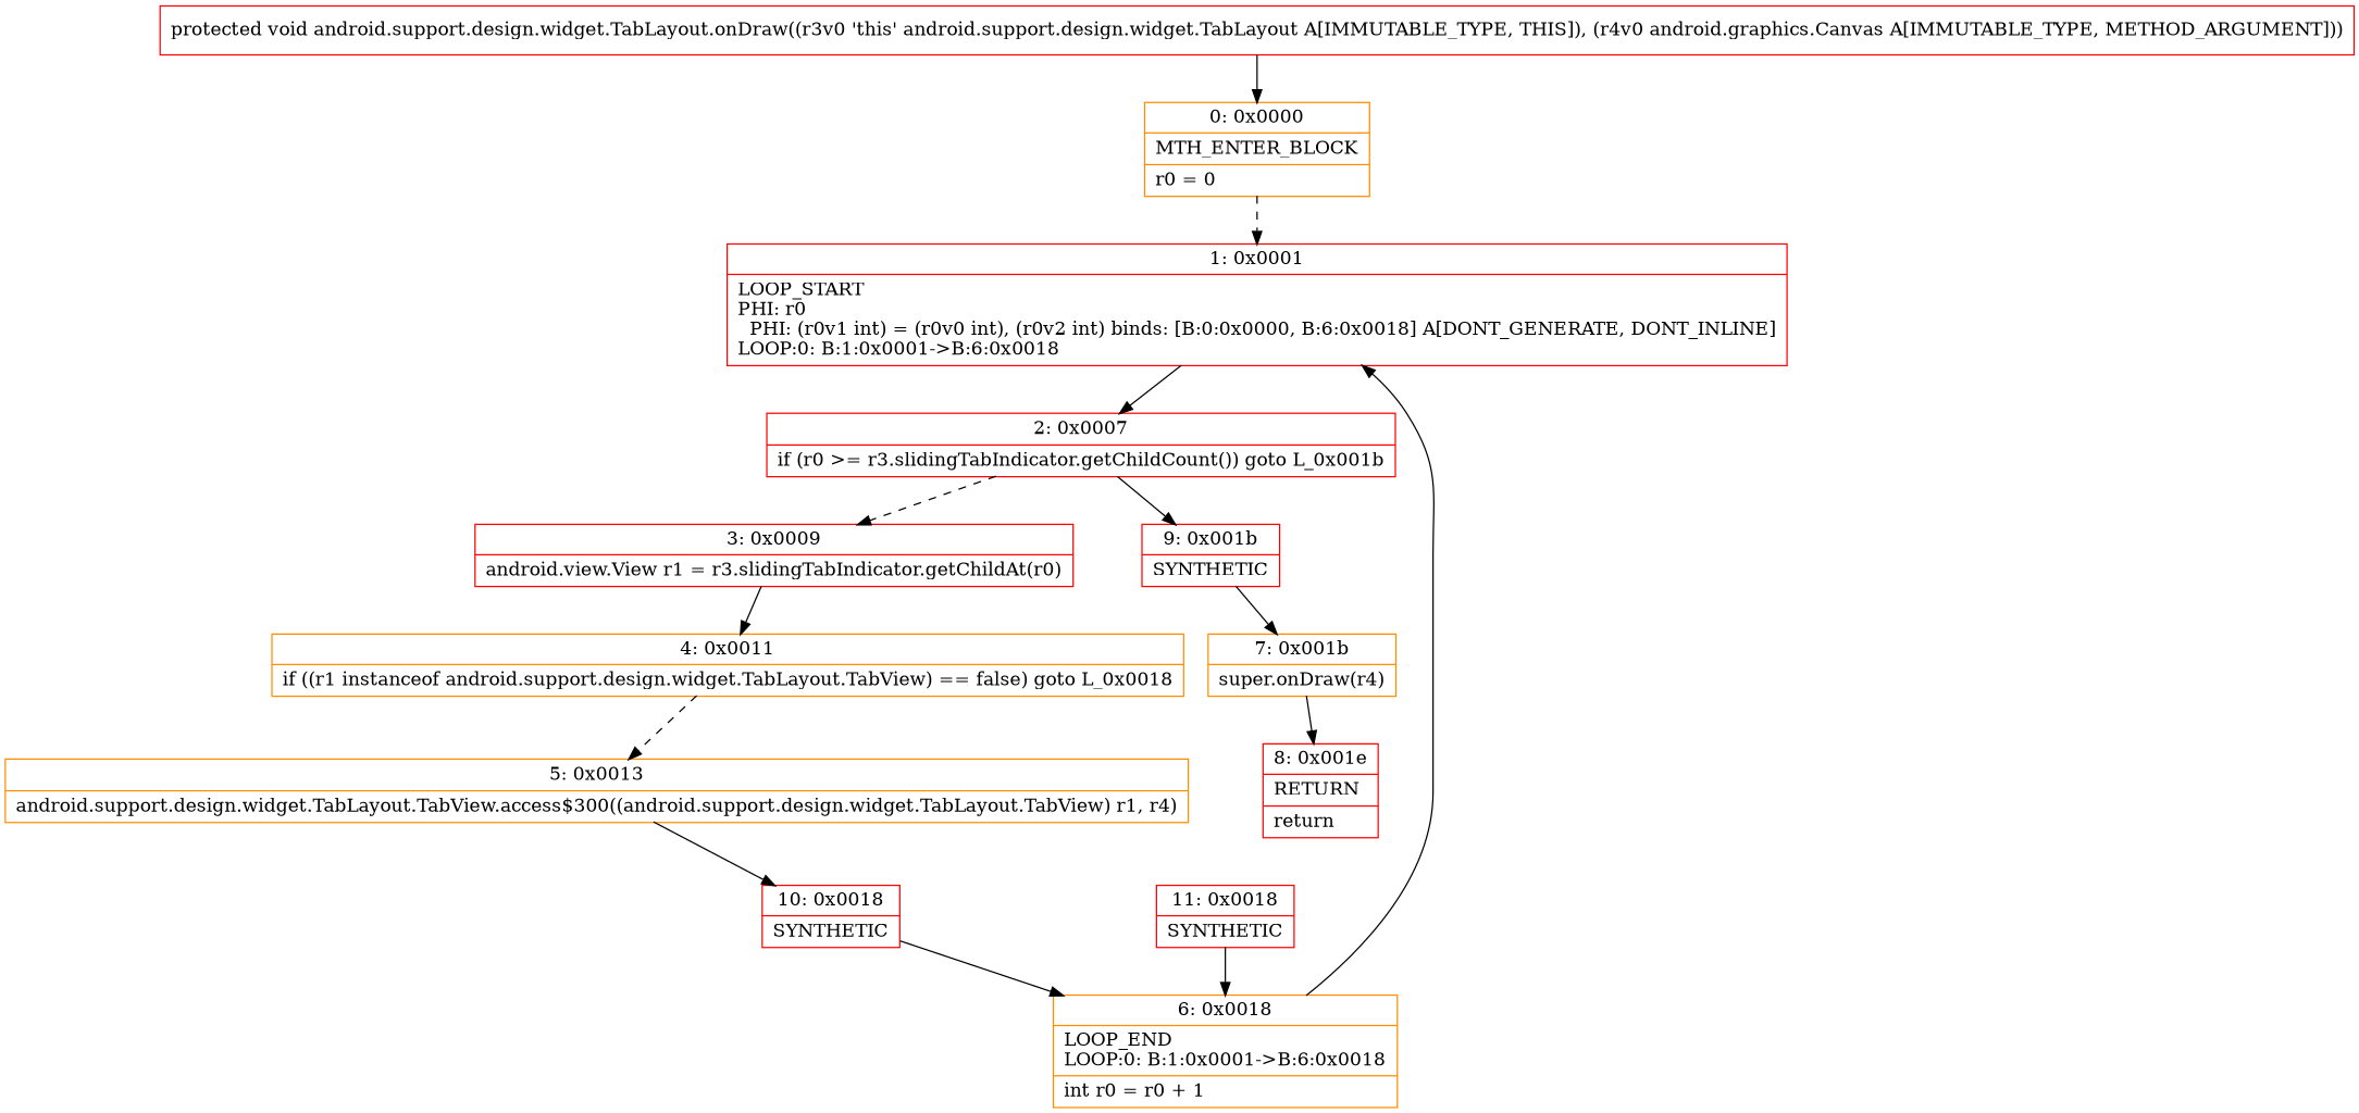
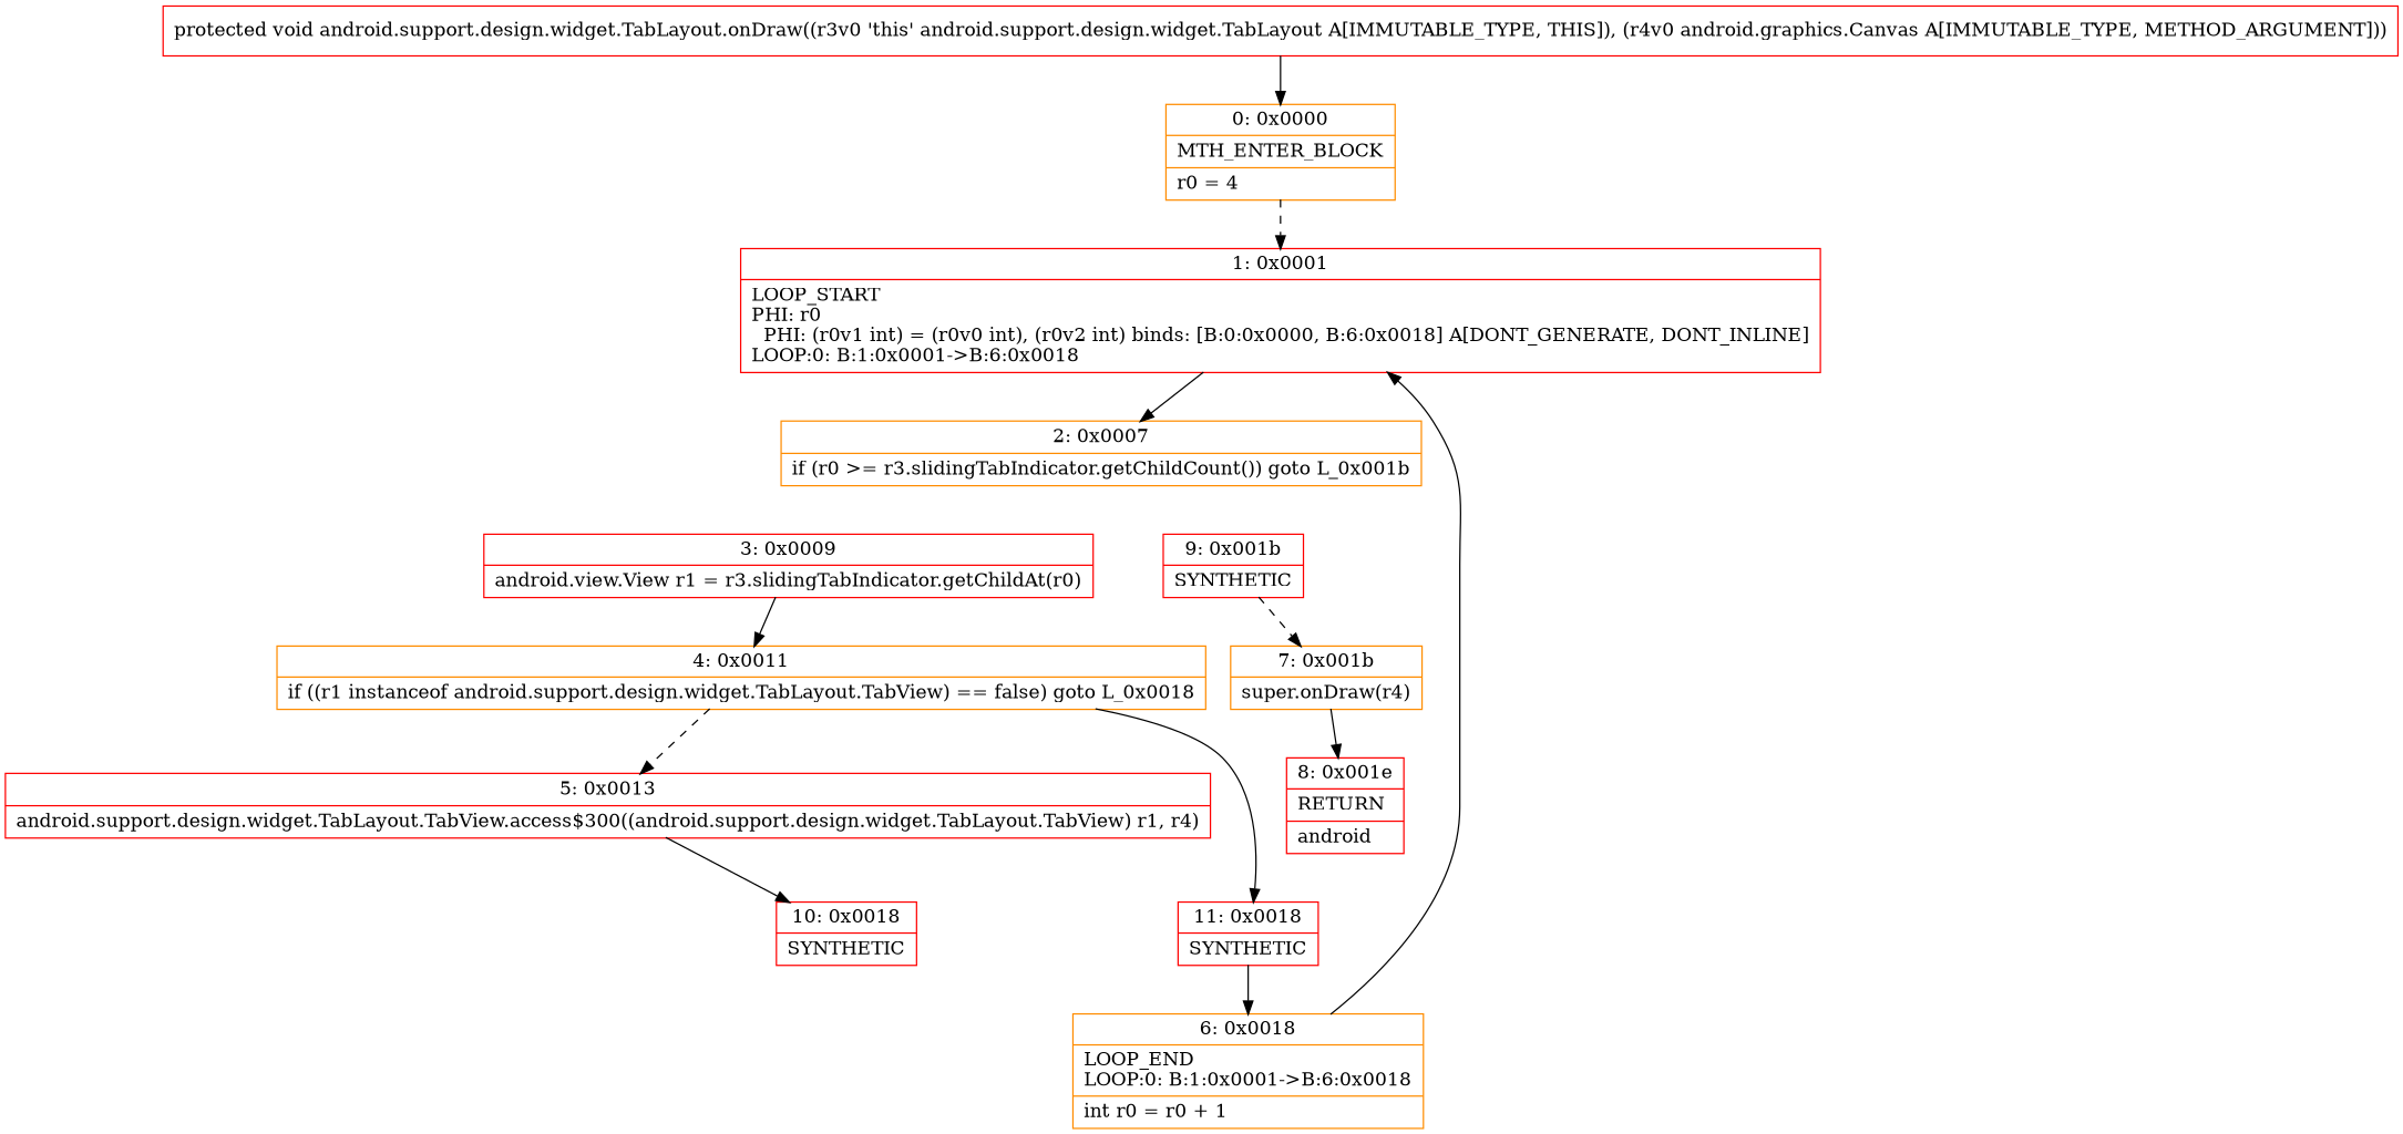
  digraph {
    node [color=red shape=record]
-   n1 [color=darkorange label="{0\:\ 0x0000|MTH_ENTER_BLOCK\l|r0 = 0\l}"]
+   n1 [color=darkorange label="{0\:\ 0x0000|MTH_ENTER_BLOCK\l|r0 = 4\l}"]
    n2 [label="{1\:\ 0x0001|LOOP_START\lPHI: r0 \l  PHI: (r0v1 int) = (r0v0 int), (r0v2 int) binds: [B:0:0x0000, B:6:0x0018] A[DONT_GENERATE, DONT_INLINE]\lLOOP:0: B:1:0x0001\-\>B:6:0x0018\l}"]
-   n3 [label="{2\:\ 0x0007|if (r0 \>= r3.slidingTabIndicator.getChildCount()) goto L_0x001b\l}"]
+   n3 [color=darkorange label="{2\:\ 0x0007|if (r0 \>= r3.slidingTabIndicator.getChildCount()) goto L_0x001b\l}"]
    n4 [label="{3\:\ 0x0009|android.view.View r1 = r3.slidingTabIndicator.getChildAt(r0)\l}"]
    n5 [label="{9\:\ 0x001b|SYNTHETIC\l}"]
    n6 [color=darkorange label="{4\:\ 0x0011|if ((r1 instanceof android.support.design.widget.TabLayout.TabView) == false) goto L_0x0018\l}"]
    n7 [color=darkorange label="{7\:\ 0x001b|super.onDraw(r4)\l}"]
-   n8 [color=darkorange label="{5\:\ 0x0013|android.support.design.widget.TabLayout.TabView.access$300((android.support.design.widget.TabLayout.TabView) r1, r4)\l}"]
+   n8 [label="{5\:\ 0x0013|android.support.design.widget.TabLayout.TabView.access$300((android.support.design.widget.TabLayout.TabView) r1, r4)\l}"]
    n9 [label="{11\:\ 0x0018|SYNTHETIC\l}"]
    n10 [label="{10\:\ 0x0018|SYNTHETIC\l}"]
    n11 [color=darkorange label="{6\:\ 0x0018|LOOP_END\lLOOP:0: B:1:0x0001\-\>B:6:0x0018\l|int r0 = r0 + 1\l}"]
-   n12 [label="{8\:\ 0x001e|RETURN\l|return\l}"]
+   n12 [label="{8\:\ 0x001e|RETURN\l|android\l}"]
    n13 [label="{protected void android.support.design.widget.TabLayout.onDraw((r3v0 'this' android.support.design.widget.TabLayout A[IMMUTABLE_TYPE, THIS]), (r4v0 android.graphics.Canvas A[IMMUTABLE_TYPE, METHOD_ARGUMENT])) }"]
    n1 -> n2 [style=dashed]
    n2 -> n3
-   n3 -> n4 [style=dashed]
-   n3 -> n5
    n4 -> n6
-   n5 -> n7
+   n5 -> n7 [style=dashed]
    n6 -> n8 [style=dashed]
+   n6 -> n9
    n7 -> n12
    n8 -> n10
    n9 -> n11
-   n10 -> n11
    n11 -> n2
    n13 -> n1
  }
